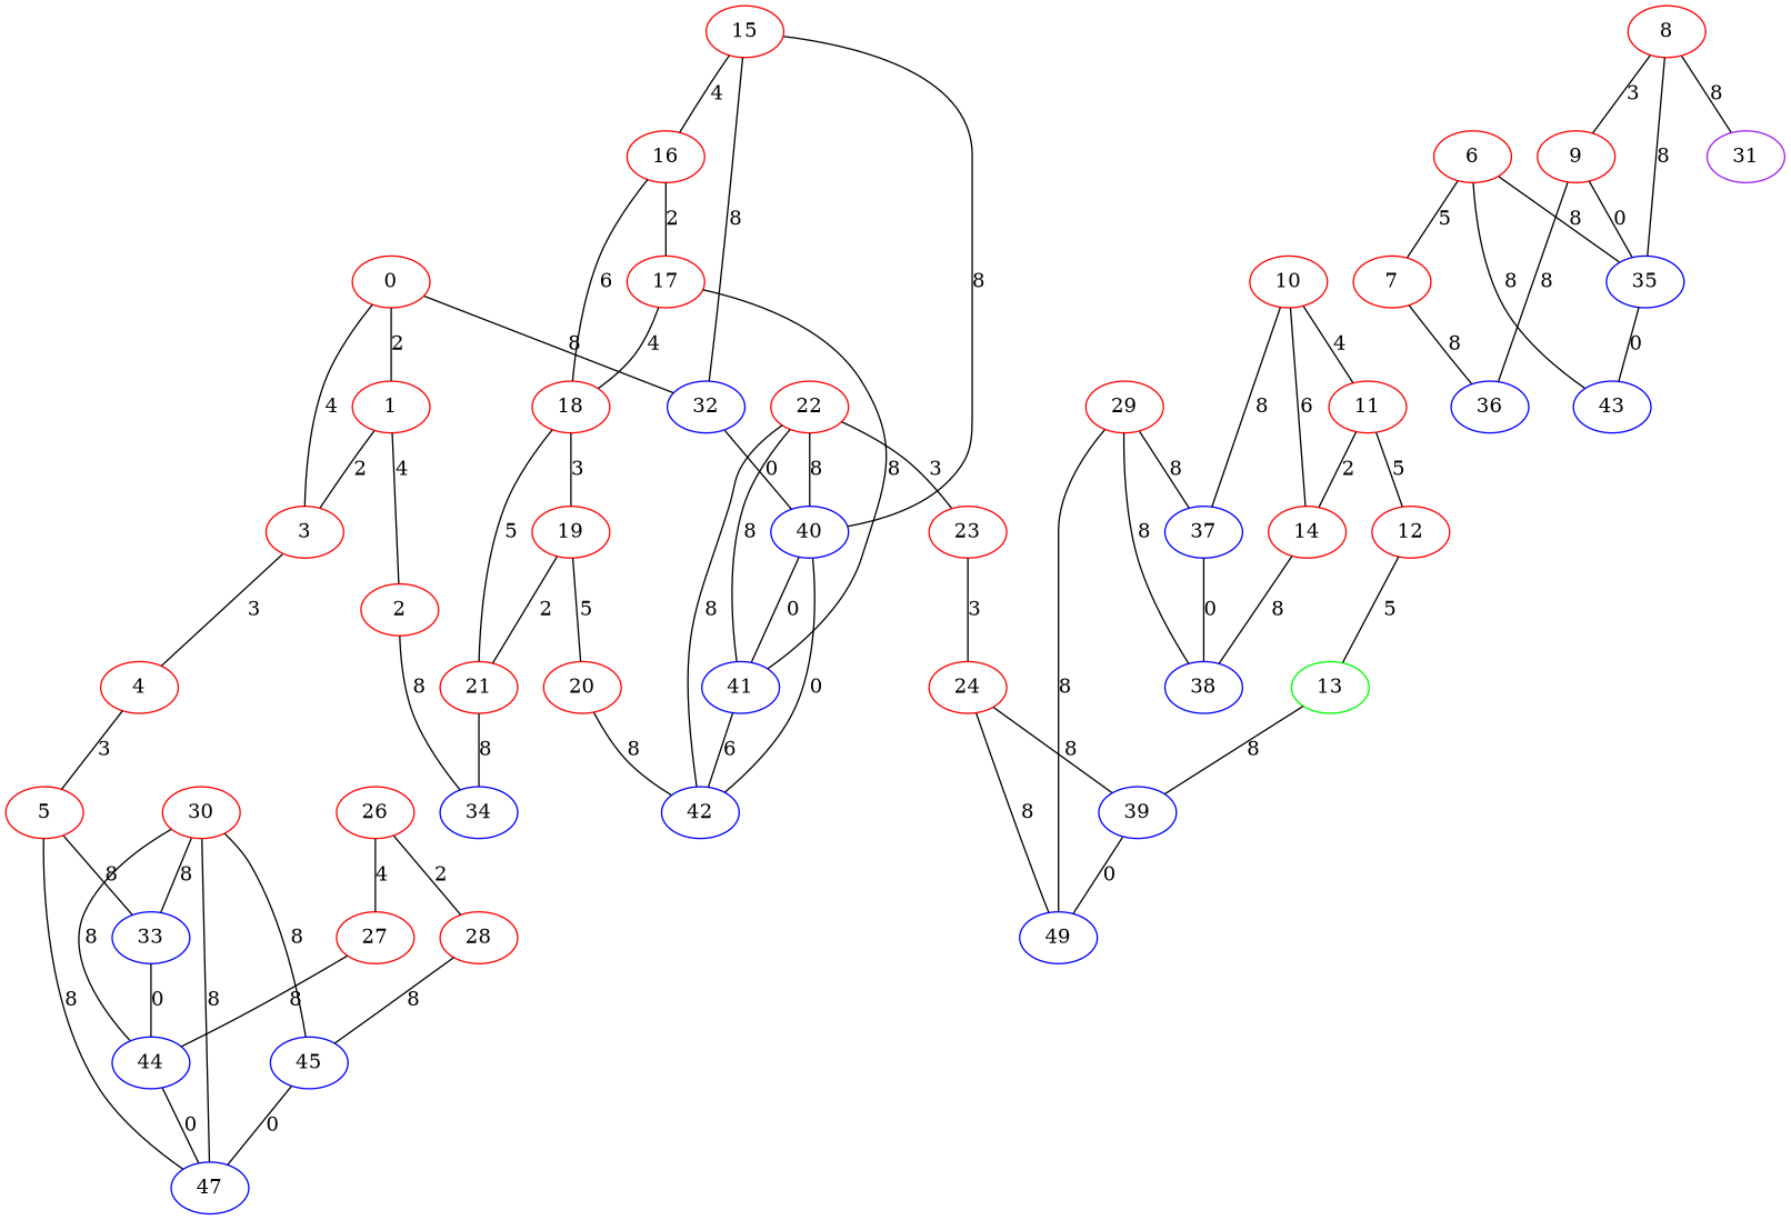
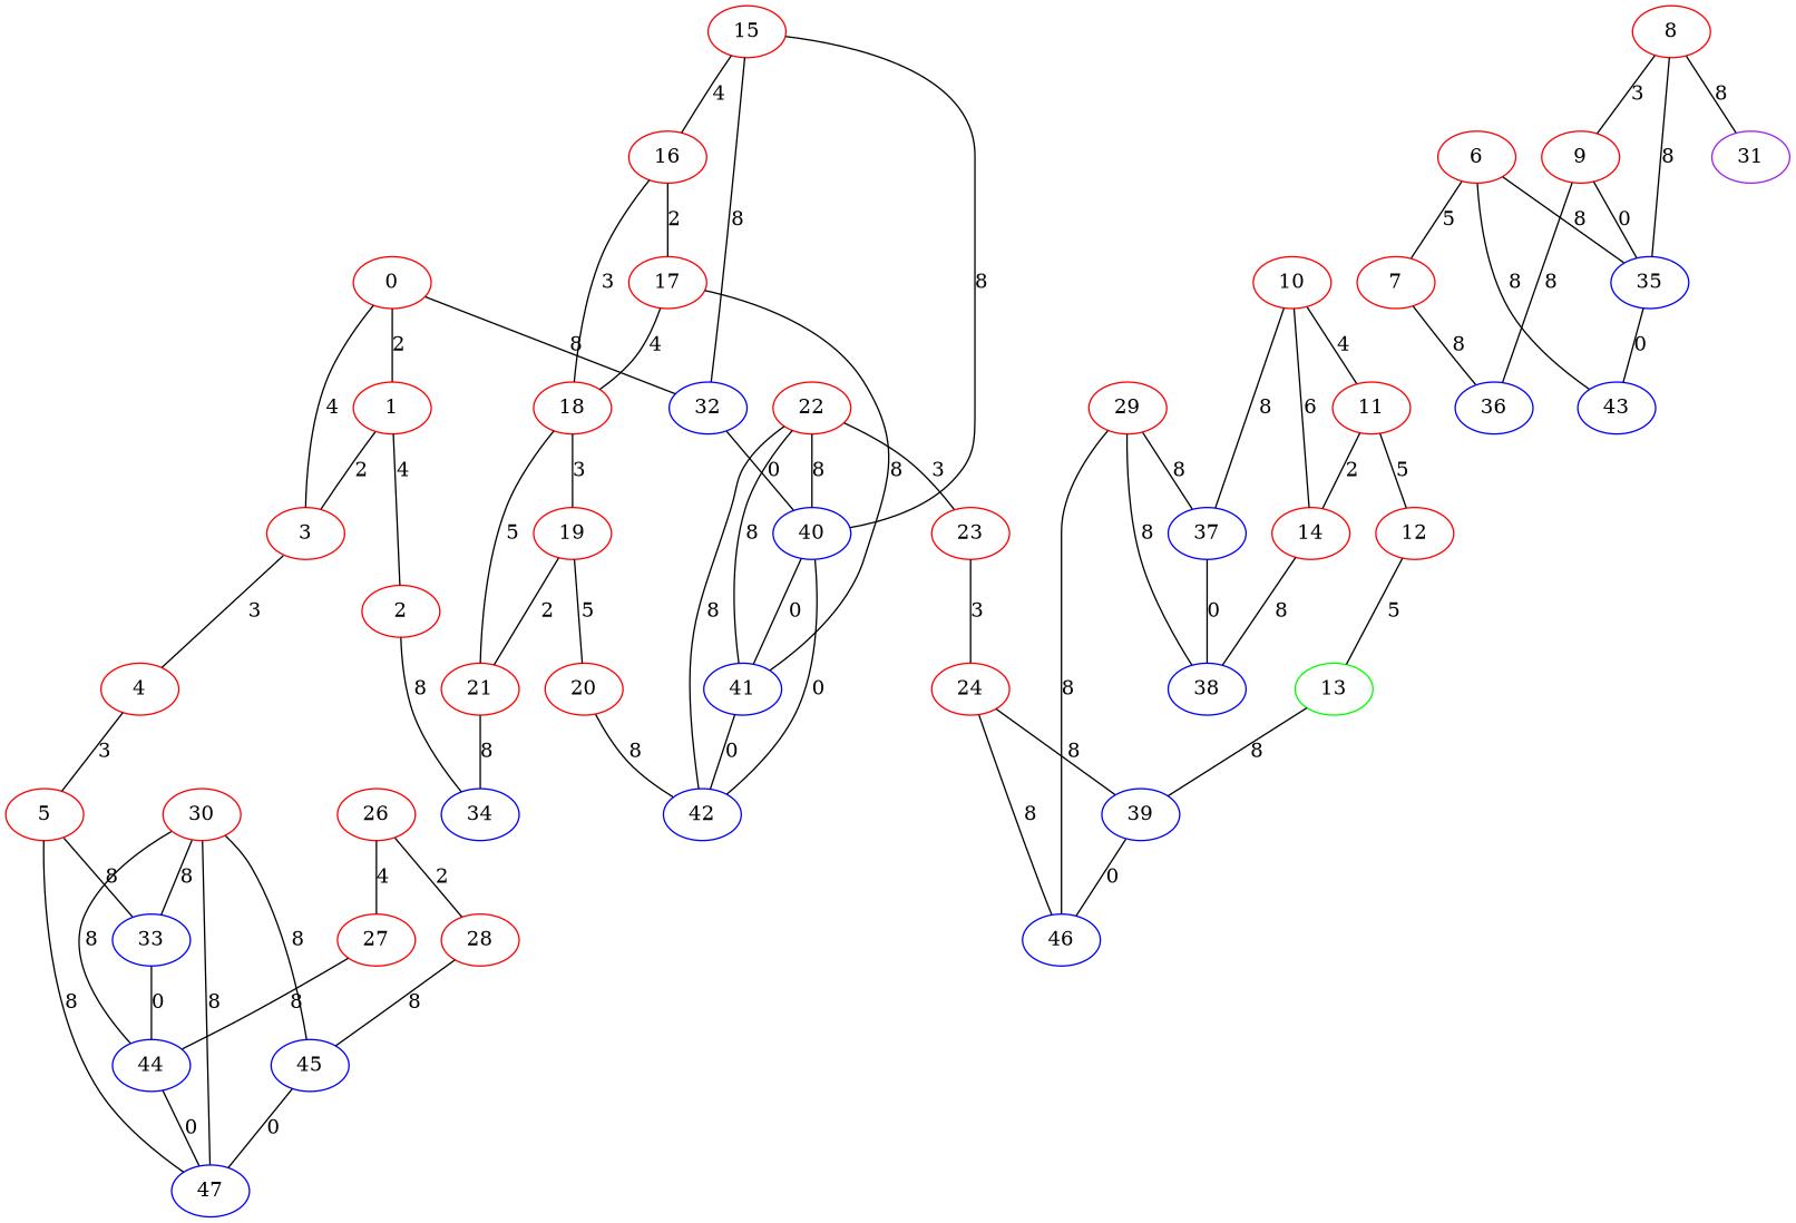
  graph {
    node [color=red weight=1]
    0
    1
    3
    32 [color=blue weight=3]
    2
    4
    40 [color=blue weight=3]
    34 [color=blue weight=3]
    5
    33 [color=blue weight=3]
    47 [color=blue weight=3]
    44 [color=blue weight=3]
    6
    7
    35 [color=blue weight=3]
    43 [color=blue weight=3]
    36 [color=blue weight=3]
    8
    9
    31 [color=purple weight=4]
    10
    11
    14
    37 [color=blue weight=3]
    12
    38 [color=blue weight=3]
    13 [color=green weight=2]
    39 [color=blue weight=3]
-   46 [color=blue weight=3 label=49]
+   46 [color=blue weight=3]
    15
    16
    17
    18
    41 [color=blue weight=3]
    42 [color=blue weight=3]
    19
    21
    20
    22
    23
    24
    26
    28
    27
    45 [color=blue weight=3]
    29
    30
    0 -- 1 [label=2]
    0 -- 3 [label=4]
    0 -- 32 [label=8]
    1 -- 3 [label=2]
    1 -- 2 [label=4]
    3 -- 4 [label=3]
    32 -- 40 [label=0]
    2 -- 34 [label=8]
    4 -- 5 [label=3]
    40 -- 41 [label=0]
    40 -- 42 [label=0]
    5 -- 33 [label=8]
    5 -- 47 [label=8]
    33 -- 44 [label=0]
    44 -- 47 [label=0]
    6 -- 7 [label=5]
    6 -- 35 [label=8]
    6 -- 43 [label=8]
    7 -- 36 [label=8]
    35 -- 43 [label=0]
    8 -- 35 [label=8]
    8 -- 9 [label=3]
    8 -- 31 [label=8]
    9 -- 35 [label=0]
    9 -- 36 [label=8]
    10 -- 11 [label=4]
    10 -- 14 [label=6]
    10 -- 37 [label=8]
    11 -- 14 [label=2]
    11 -- 12 [label=5]
    14 -- 38 [label=8]
    37 -- 38 [label=0]
    12 -- 13 [label=5]
    13 -- 39 [label=8]
    39 -- 46 [label=0]
    15 -- 32 [label=8]
    15 -- 40 [label=8]
    15 -- 16 [label=4]
    16 -- 17 [label=2]
-   16 -- 18 [label=6]
+   16 -- 18 [label=3]
    17 -- 18 [label=4]
    17 -- 41 [label=8]
    18 -- 19 [label=3]
    18 -- 21 [label=5]
-   41 -- 42 [label=6]
+   41 -- 42 [label=0]
    19 -- 21 [label=2]
    19 -- 20 [label=5]
    21 -- 34 [label=8]
    20 -- 42 [label=8]
    22 -- 40 [label=8]
    22 -- 41 [label=8]
    22 -- 42 [label=8]
    22 -- 23 [label=3]
    23 -- 24 [label=3]
    24 -- 39 [label=8]
    24 -- 46 [label=8]
    26 -- 28 [label=2]
    26 -- 27 [label=4]
    28 -- 45 [label=8]
    27 -- 44 [label=8]
    45 -- 47 [label=0]
    29 -- 37 [label=8]
    29 -- 38 [label=8]
    29 -- 46 [label=8]
    30 -- 33 [label=8]
    30 -- 47 [label=8]
    30 -- 44 [label=8]
    30 -- 45 [label=8]
  }
